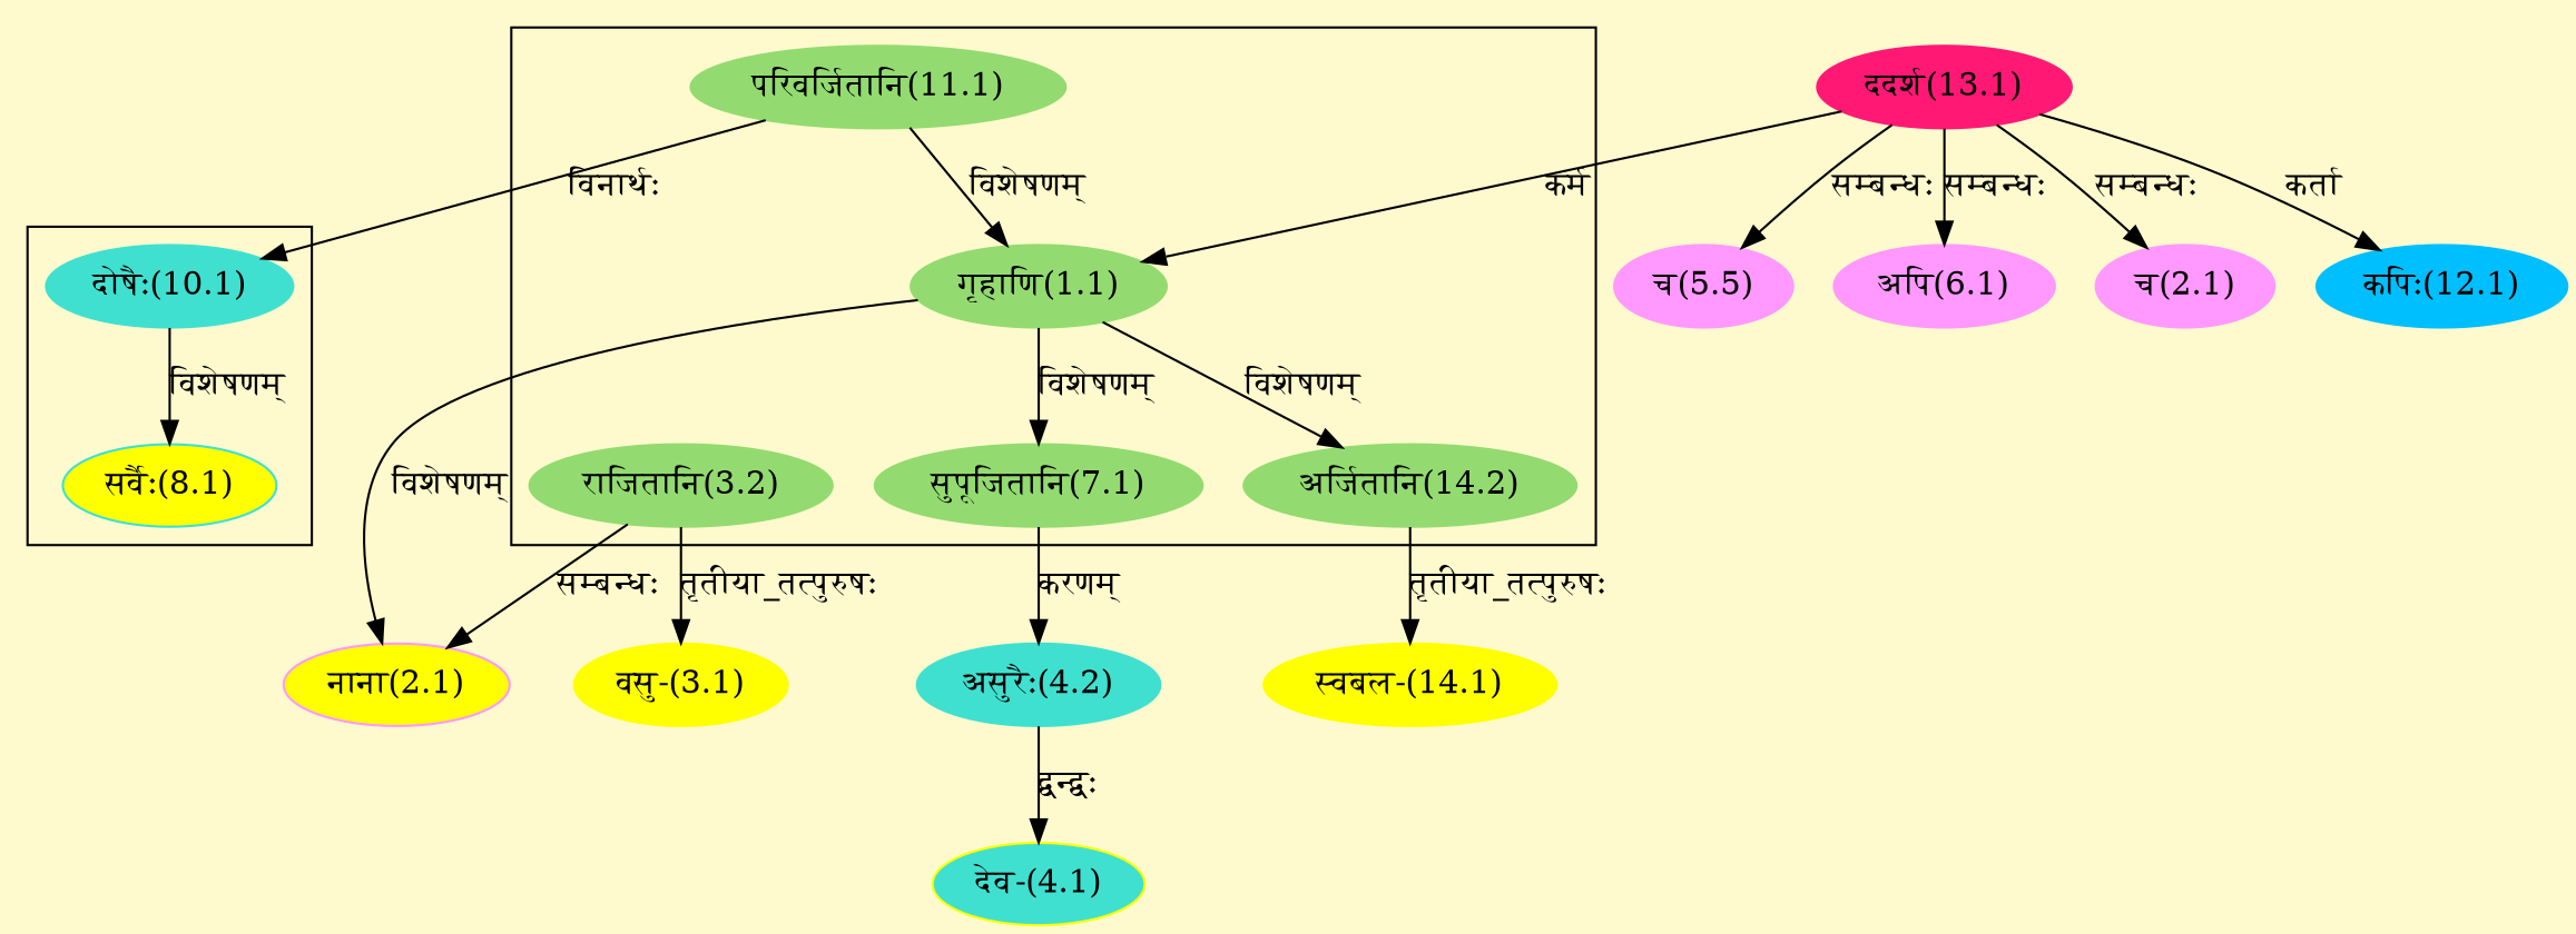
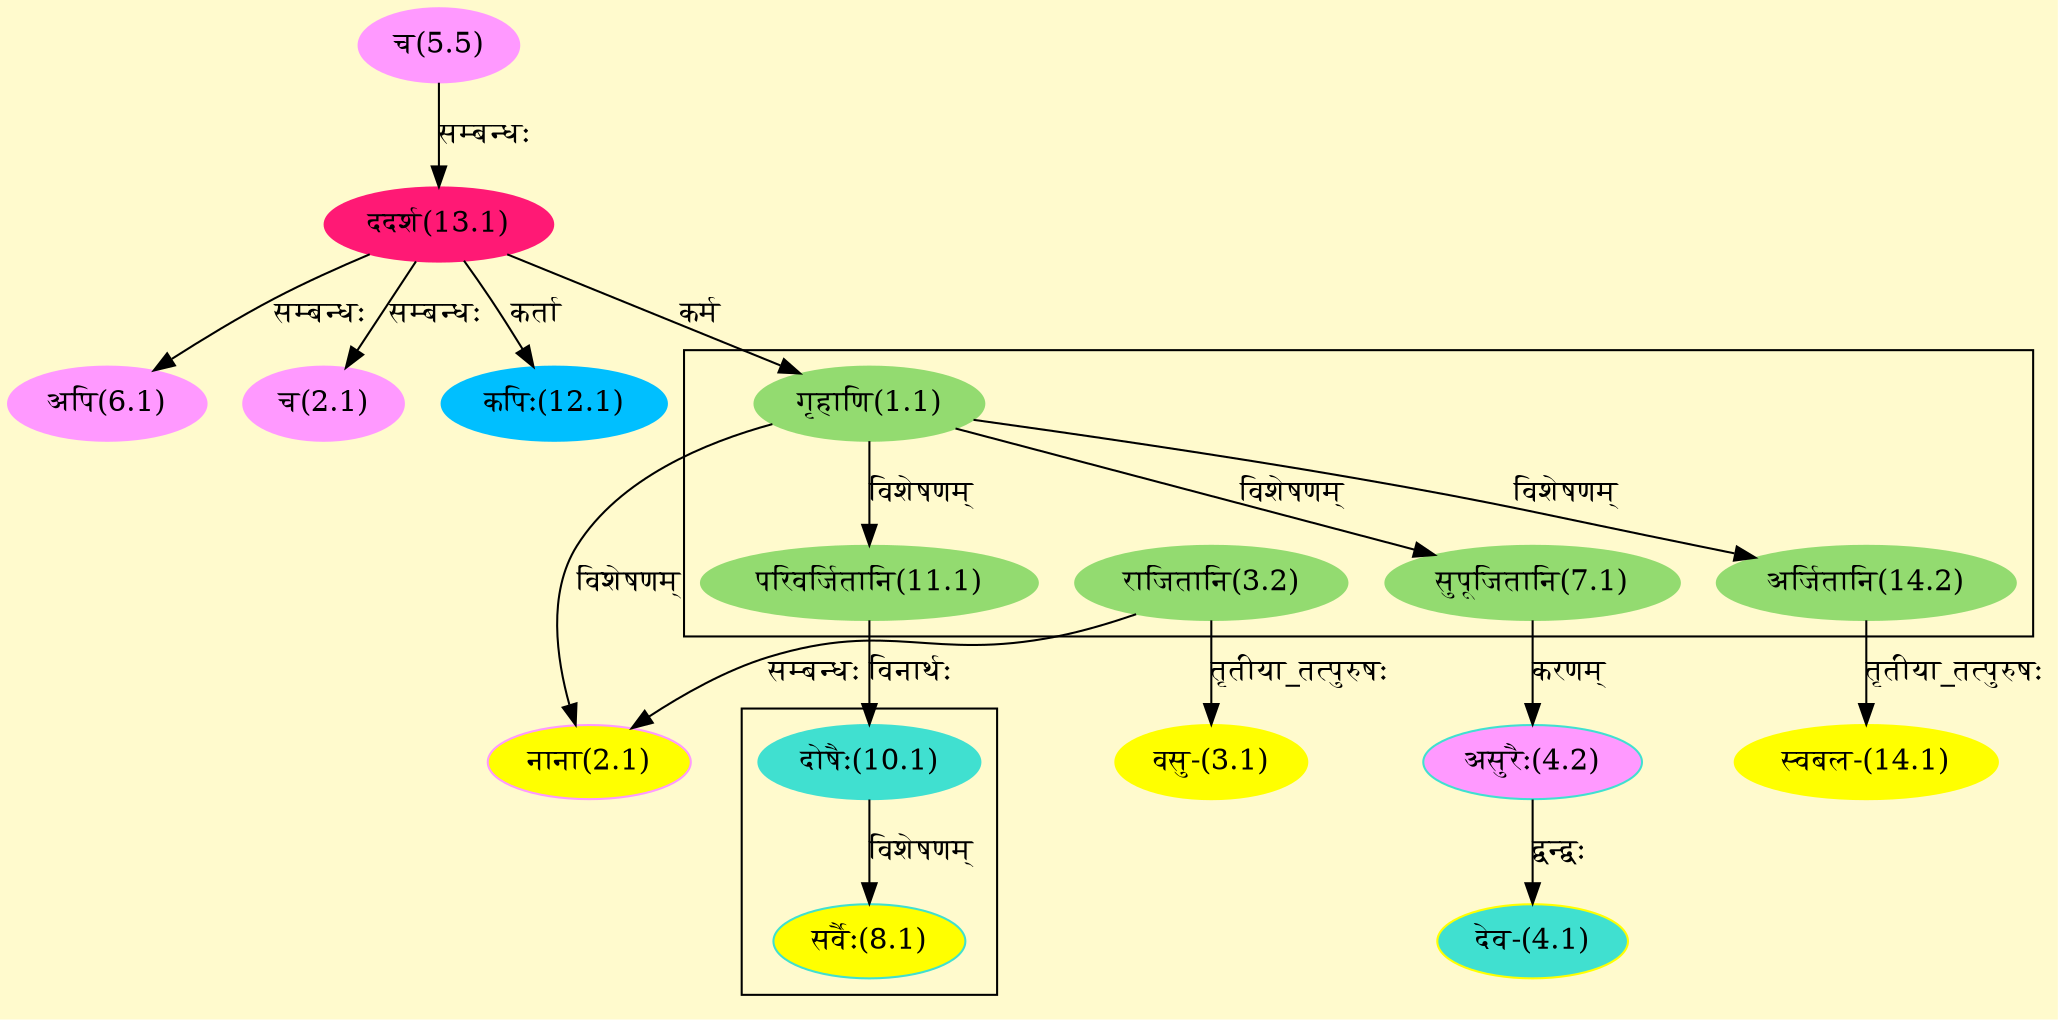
  digraph {
    bgcolor=lemonchiffon1
    compound=true
    rankdir=BT
    node [color="#93DB70" style=filled]
    edge [dir=back]
    n1 [label="राजितानि(3.2)"]
    n2 [label="गृहाणि(1.1)"]
    n3 [label="सुपूजितानि(7.1)"]
    n4 [label="परिवर्जितानि(11.1)"]
    n5 [label="अर्जितानि(14.2)"]
    n6 [color="#40E0D0" fillcolor="#FFFF00" label="सर्वैः(8.1)"]
    n7 [color="#40E0D0" label="दोषैः(10.1)"]
    n8 [color="#FF1975" label="ददर्श(13.1)"]
    n9 [color="#FF99FF" fillcolor="#FFFF00" label="नाना(2.1)"]
    n10 [color="#FFFF00" label="वसु-(3.1)"]
    n11 [color="#FFFF00" fillcolor="#40E0D0" label="देव-(4.1)"]
-   n12 [color="#40E0D0" label="असुरैः(4.2)"]
+   n12 [color="#40E0D0" label="असुरैः(4.2)" fillcolor="#FF99FF"]
    n13 [color="#FF99FF" label="च(5.5)"]
    n14 [color="#FF99FF" label="अपि(6.1)"]
    n15 [color="#FF99FF" label="च(2.1)"]
    n16 [color="#00BFFF" label="कपिः(12.1)"]
    n17 [color="#FFFF00" label="स्वबल-(14.1)"]
    subgraph cluster_1 {
      n1
      n2
      n3
      n4
      n5
    }
    subgraph cluster_2 {
      n6
      n7
    }
    n2 -> n8 [label="कर्म"]
    n3 -> n2 [label="विशेषणम्"]
-   n2 -> n4 [label="विशेषणम्"]
+   n4 -> n2 [label="विशेषणम्"]
    n5 -> n2 [label="विशेषणम्"]
    n6 -> n7 [label="विशेषणम्"]
    n7 -> n4 [label="विनार्थः"]
    n9 -> n1 [label="सम्बन्धः"]
    n9 -> n2 [label="विशेषणम्"]
    n10 -> n1 [label="तृतीया_तत्पुरुषः"]
    n11 -> n12 [label="द्वन्द्वः"]
    n12 -> n3 [label="करणम्"]
-   n13 -> n8 [label="सम्बन्धः"]
+   n8 -> n13 [label="सम्बन्धः"]
    n14 -> n8 [label="सम्बन्धः"]
    n15 -> n8 [label="सम्बन्धः"]
    n16 -> n8 [label="कर्ता"]
    n17 -> n5 [label="तृतीया_तत्पुरुषः"]
  }
